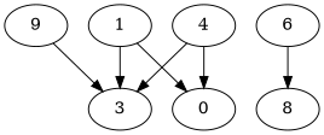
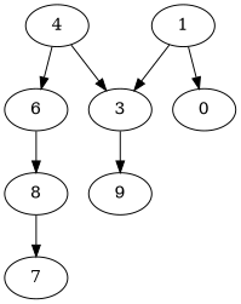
  digraph {
    4
    6
    3
    1
    0
    8
    n7 [label=9]
-   4 -> 0
+   7
+   4 -> 6
    4 -> 3
    6 -> 8
-   n7 -> 3
+   3 -> n7
    1 -> 3
    1 -> 0
+   8 -> 7
  }
